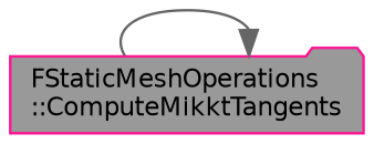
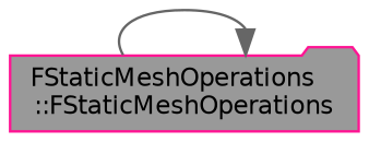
  digraph {
    rankdir=LR
-   n1 [color=deeppink fillcolor=grey60 fontcolor=black fontname=Helvetica fontsize=10 height=0.2 label="FStaticMeshOperations\l::ComputeMikktTangents" shape=folder style=filled width=0.4]
+   n1 [color=deeppink fillcolor=grey60 fontcolor=black fontname=Helvetica fontsize=10 height=0.2 label="FStaticMeshOperations\l::FStaticMeshOperations" shape=folder style=filled width=0.4]
    n1 -> n1 [color=gray40 fontname=Helvetica fontsize=10 labelfontname=Helvetica labelfontsize=10 style=solid]
  }
